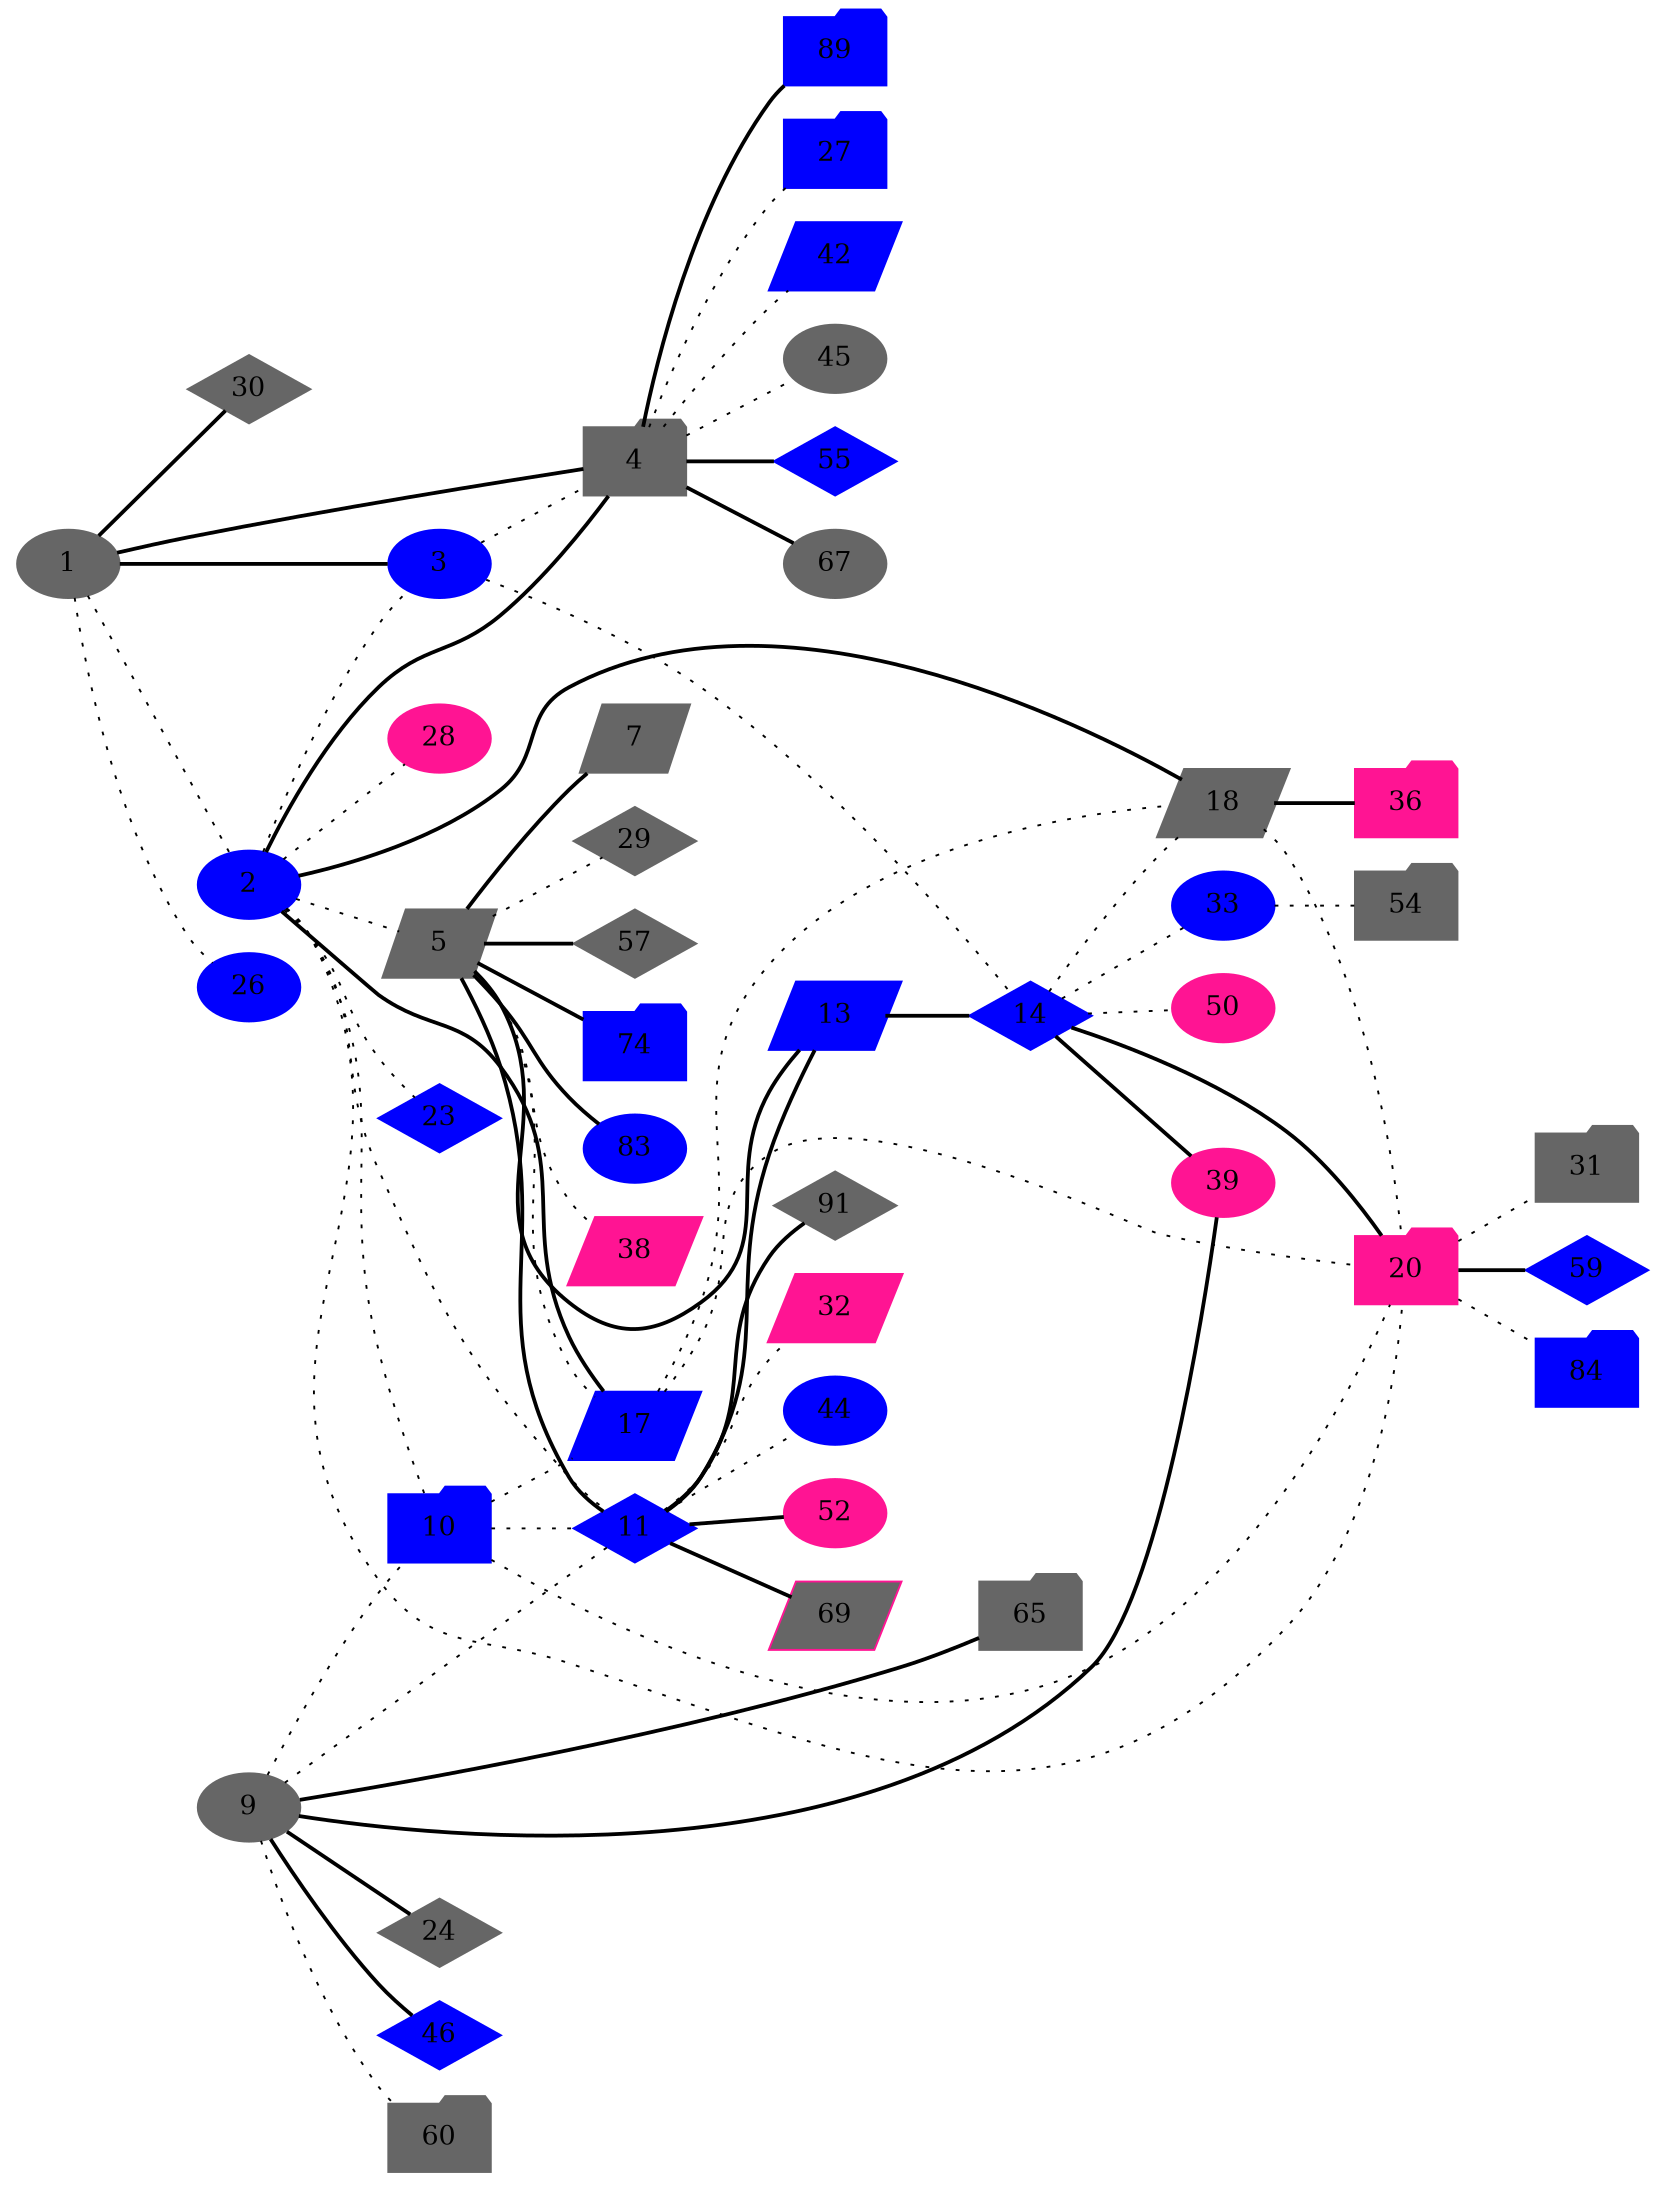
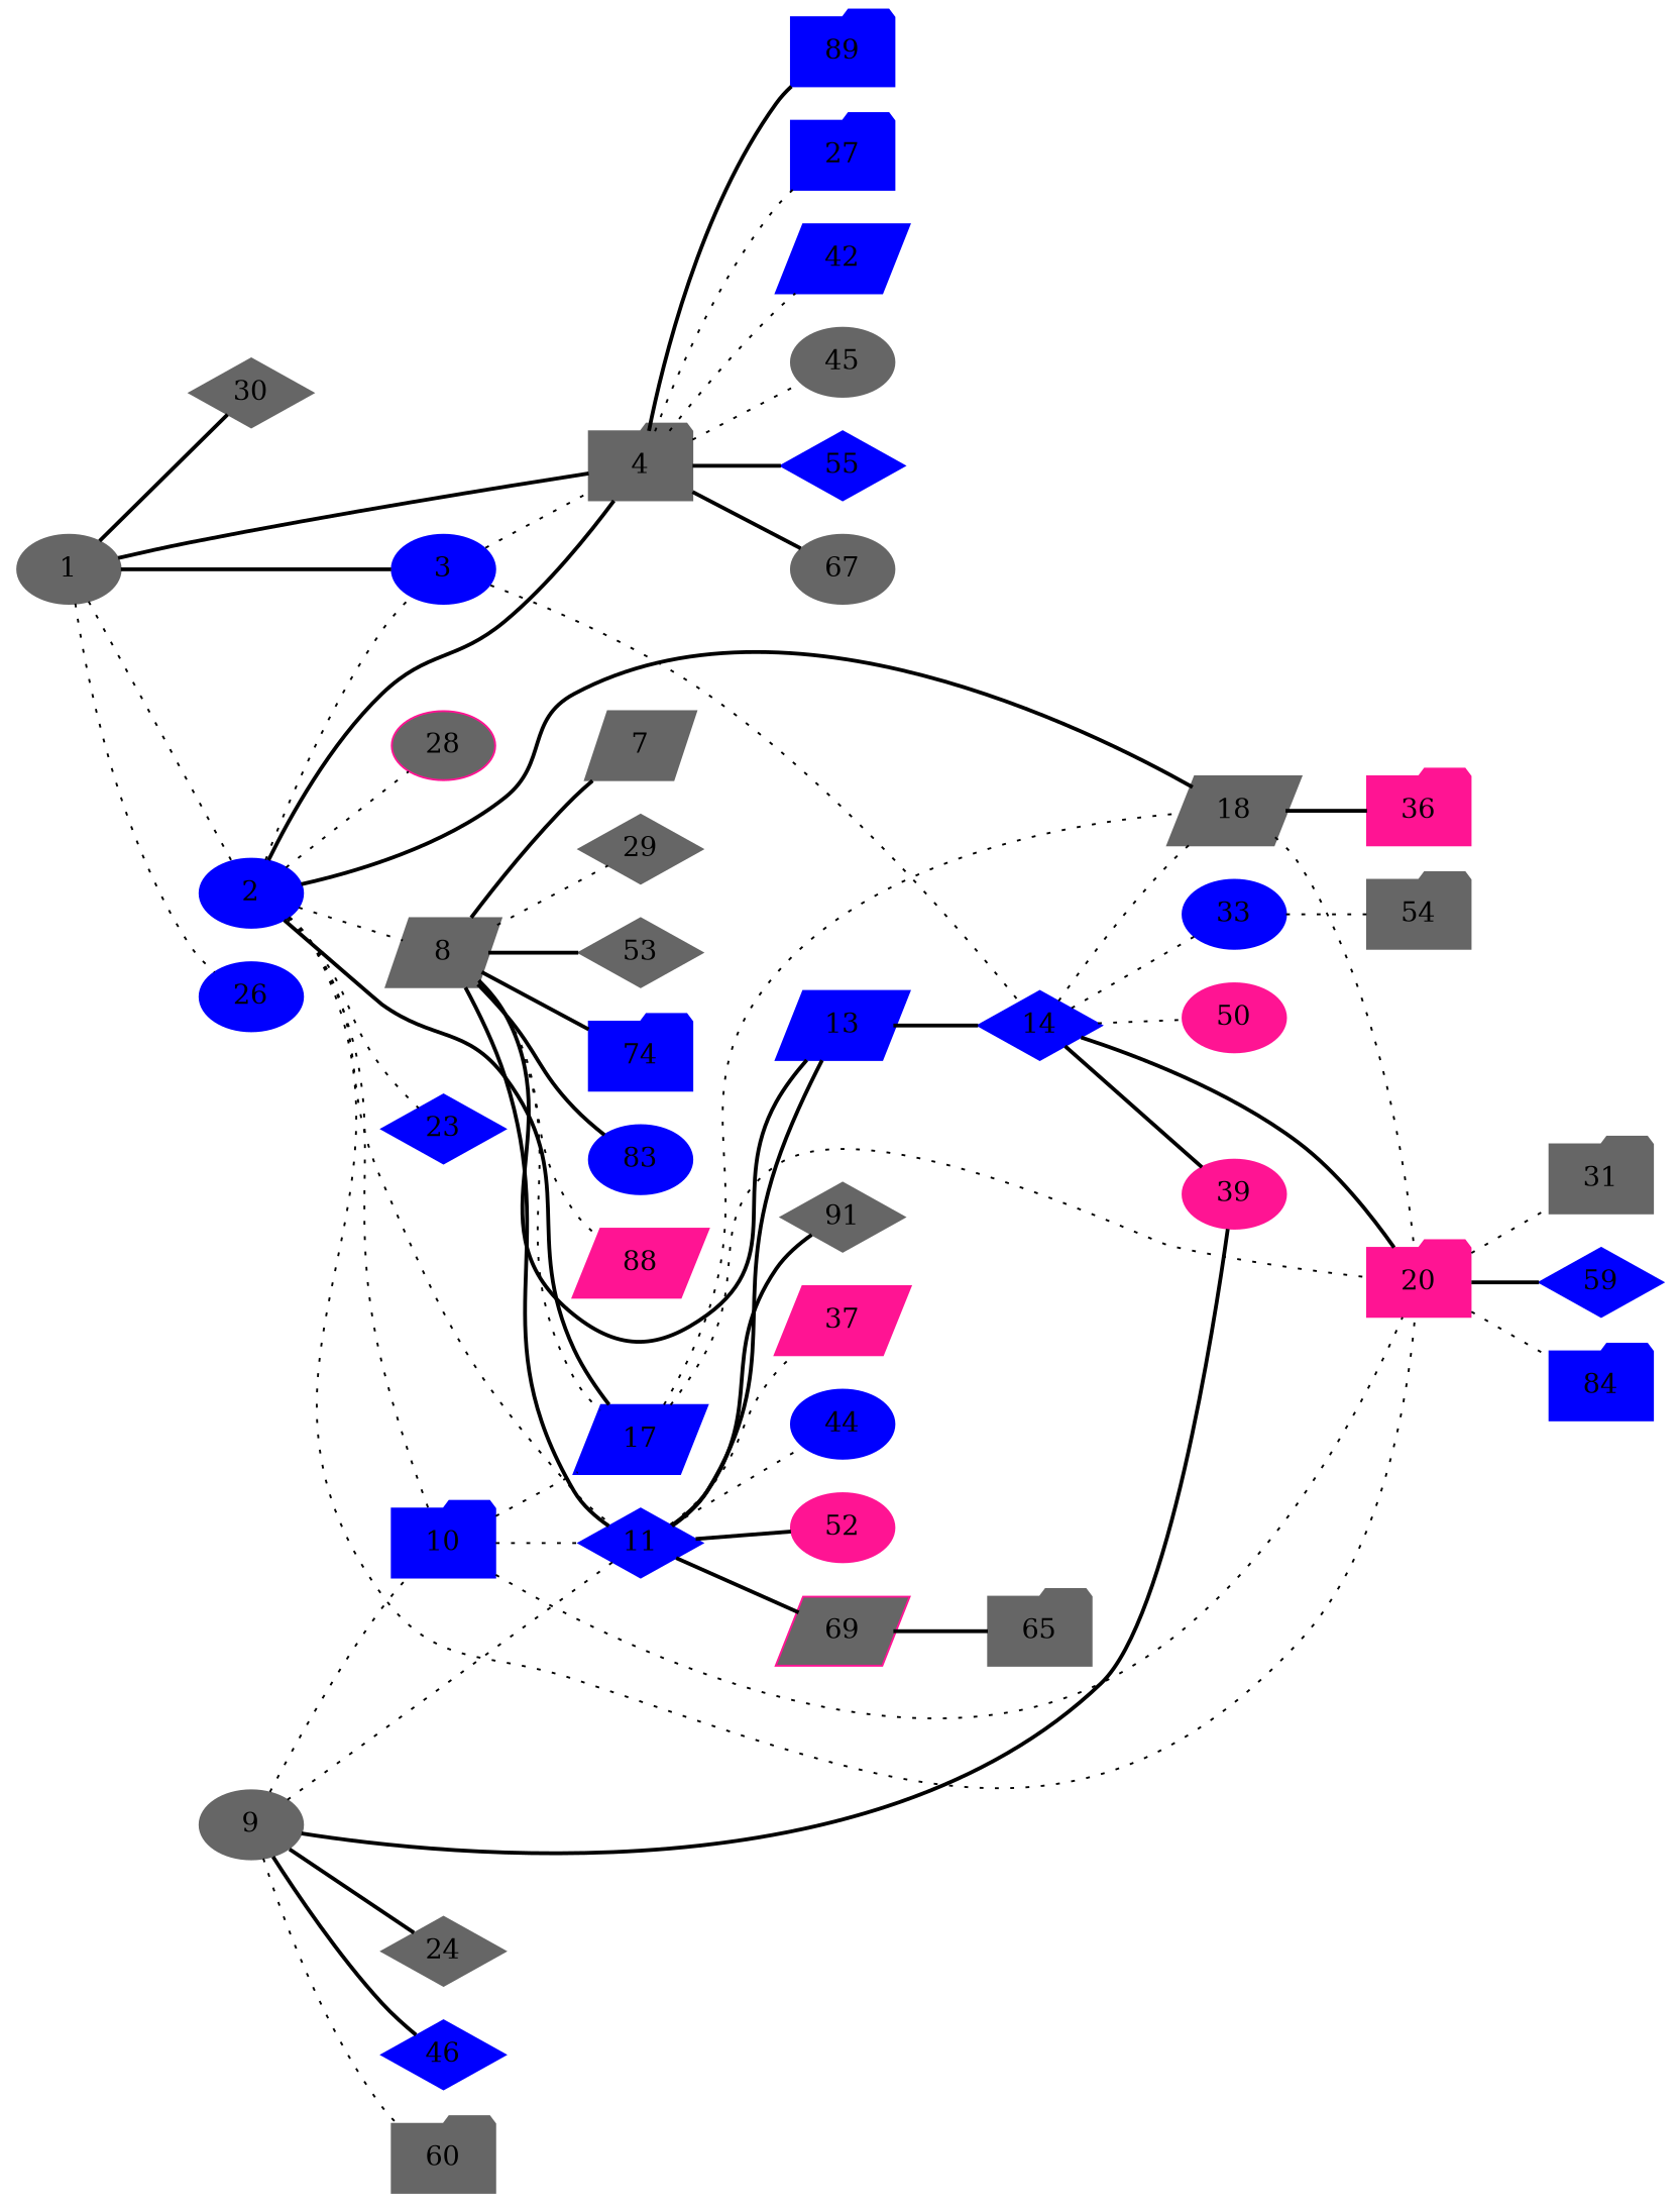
  graph {
    rankdir=LR
    node [color=blue shape=ellipse style=filled]
    edge [style=dotted]
    2 [super="+35+30+19+49"]
    3
    4 [color=gray40 shape=folder]
-   5 [color=gray40 shape=parallelogram super="+37+38+47+8+6"]
+   5 [color=gray40 shape=parallelogram super="+37+38+47+8+6" label=8]
    10 [shape=folder]
    11 [shape=diamond super="+43+12"]
    17 [shape=parallelogram]
    18 [color=gray40 shape=parallelogram super="+78"]
    20 [color=deeppink shape=folder super="+25"]
    23 [shape=diamond]
-   28 [color=deeppink]
+   28 [color=deeppink fillcolor=gray40]
    1 [color=gray40]
    26
    n14 [color=gray40 label=30 shape=diamond]
    14 [shape=diamond super="+15+40+21+87"]
    27 [shape=folder]
    42 [shape=parallelogram super="+58+86"]
    45 [color=gray40 super="+81"]
    55 [shape=diamond]
    67 [color=gray40]
    89 [shape=folder]
    7 [color=gray40 shape=parallelogram super="+57"]
    13 [shape=parallelogram super="+70+34"]
    29 [color=gray40 shape=diamond super="+82"]
-   53 [color=gray40 shape=diamond label=57]
+   53 [color=gray40 shape=diamond]
    74 [shape=folder]
    83
-   88 [color=deeppink shape=parallelogram label=38]
-   32 [color=deeppink shape=parallelogram]
+   88 [color=deeppink shape=parallelogram]
+   32 [color=deeppink shape=parallelogram label=37]
    44
    52 [color=deeppink]
    69 [color=deeppink fillcolor=gray40 shape=parallelogram]
    91 [color=gray40 shape=diamond]
    36 [color=deeppink shape=folder super="+48+73"]
    31 [color=gray40 shape=folder]
    59 [shape=diamond]
    84 [shape=folder]
    39 [color=deeppink]
    33
    50 [color=deeppink]
    9 [color=gray40]
    24 [color=gray40 shape=diamond]
    46 [shape=diamond super="+64+79"]
    60 [color=gray40 shape=folder super="+85"]
    65 [color=gray40 shape=folder]
    54 [color=gray40 shape=folder]
    2 -- 3
    2 -- 4 [style=bold]
    2 -- 5
    2 -- 10
    2 -- 11
    2 -- 17 [style=bold]
    2 -- 18 [style=bold]
    2 -- 20
    2 -- 23
    2 -- 28
    3 -- 4
    3 -- 14
    4 -- 27
    4 -- 42
    4 -- 45
    4 -- 55 [style=bold]
    4 -- 67 [style=bold]
    4 -- 89 [style=bold]
    5 -- 11 [style=bold]
    5 -- 17
    5 -- 7 [style=bold weight=3]
    5 -- 13 [style=bold]
    5 -- 29
    5 -- 53 [style=bold]
    5 -- 74 [style=bold]
    5 -- 83 [style=bold]
    5 -- 88
    10 -- 11 [weight=2]
    10 -- 17
    10 -- 20
    11 -- 13 [style=bold]
    11 -- 32
    11 -- 44
    11 -- 52 [style=bold]
    11 -- 69 [style=bold]
    11 -- 91 [style=bold]
    17 -- 18
    17 -- 20
    18 -- 20
    18 -- 36 [style=bold]
    20 -- 31
    20 -- 59 [style=bold]
    20 -- 84
    1 -- 2
    1 -- 3 [style=bold]
    1 -- 4 [style=bold]
    1 -- 26
    1 -- n14 [style=bold]
    14 -- 18
    14 -- 20 [style=bold]
    14 -- 39 [style=bold]
    14 -- 33
    14 -- 50
    13 -- 14 [style=bold weight=3]
    33 -- 54
    9 -- 10
    9 -- 11 [weight=2]
    9 -- 39 [style=bold]
    9 -- 24 [style=bold]
    9 -- 46 [style=bold]
    9 -- 60
-   9 -- 65 [style=bold]
+   69 -- 65 [style=bold]
  }
